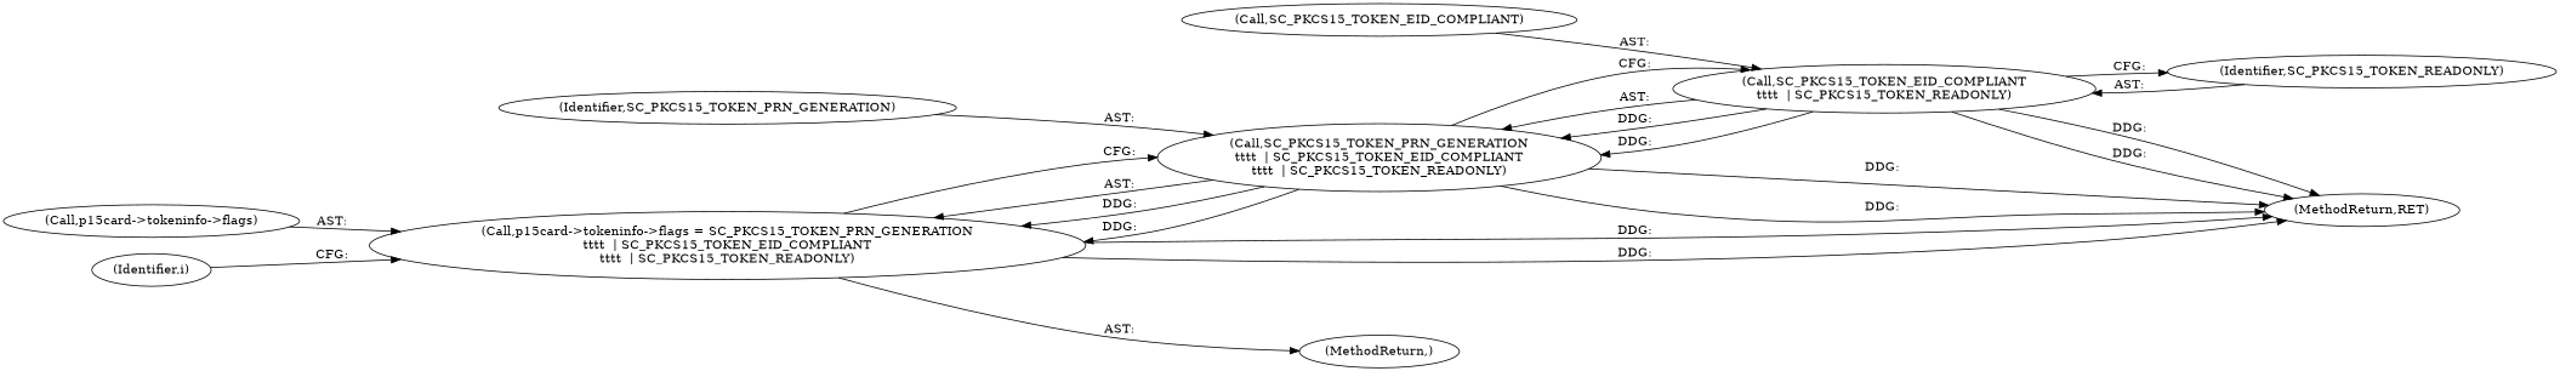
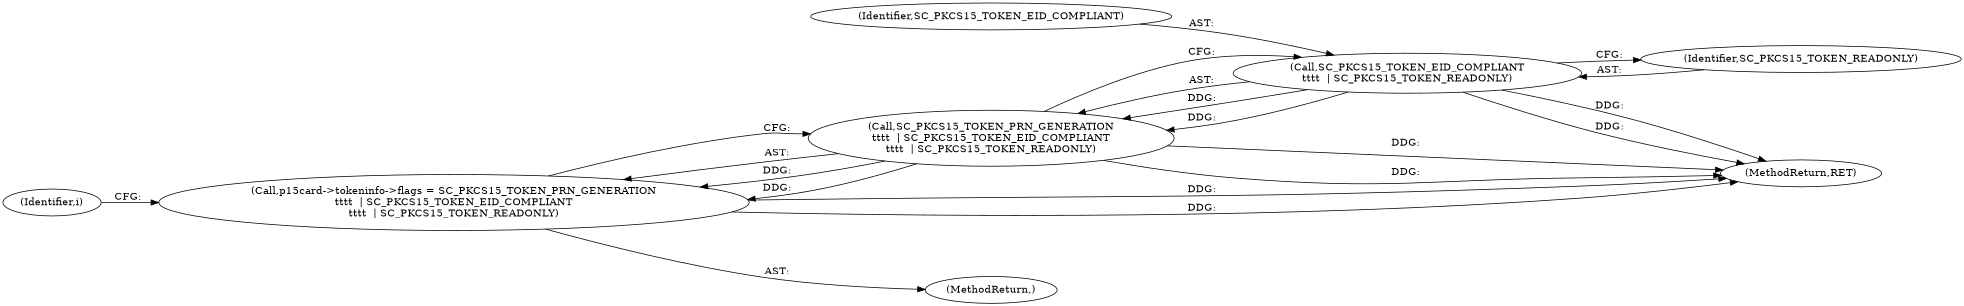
  digraph {
    rankdir=LR
    n1 [label="(Call,p15card->tokeninfo->flags = SC_PKCS15_TOKEN_PRN_GENERATION\n\t\t\t\t  | SC_PKCS15_TOKEN_EID_COMPLIANT\n\t\t\t\t  | SC_PKCS15_TOKEN_READONLY)"]
    n2 [label="(Call,SC_PKCS15_TOKEN_PRN_GENERATION\n\t\t\t\t  | SC_PKCS15_TOKEN_EID_COMPLIANT\n\t\t\t\t  | SC_PKCS15_TOKEN_READONLY)"]
    n3 [label="(MethodReturn,RET)"]
    n4 [label="(MethodReturn,)"]
    n5 [label="(Call,SC_PKCS15_TOKEN_EID_COMPLIANT\n\t\t\t\t  | SC_PKCS15_TOKEN_READONLY)"]
    n6 [label="(Identifier,SC_PKCS15_TOKEN_READONLY)"]
-   n7 [label="(Call,SC_PKCS15_TOKEN_EID_COMPLIANT)"]
-   n8 [label="(Call,p15card->tokeninfo->flags)"]
-   n9 [label="(Identifier,SC_PKCS15_TOKEN_PRN_GENERATION)"]
+   n7 [label="(Identifier,SC_PKCS15_TOKEN_EID_COMPLIANT)"]
    n10 [label="(Identifier,i)"]
    n1 -> n2 [label="CFG: "]
    n1 -> n3 [label="DDG: "]
    n1 -> n3 [label="DDG: "]
    n1 -> n4 [label="AST: "]
    n2 -> n1 [label="AST: "]
    n2 -> n1 [label="DDG: "]
    n2 -> n1 [label="DDG: "]
    n2 -> n3 [label="DDG: "]
    n2 -> n3 [label="DDG: "]
    n2 -> n5 [label="CFG: "]
    n5 -> n2 [label="AST: "]
    n5 -> n2 [label="DDG: "]
    n5 -> n2 [label="DDG: "]
    n5 -> n3 [label="DDG: "]
    n5 -> n3 [label="DDG: "]
    n5 -> n6 [label="CFG: "]
    n6 -> n5 [label="AST: "]
    n7 -> n5 [label="AST: "]
-   n8 -> n1 [label="AST: "]
-   n9 -> n2 [label="AST: "]
    n10 -> n1 [label="CFG: "]
  }
